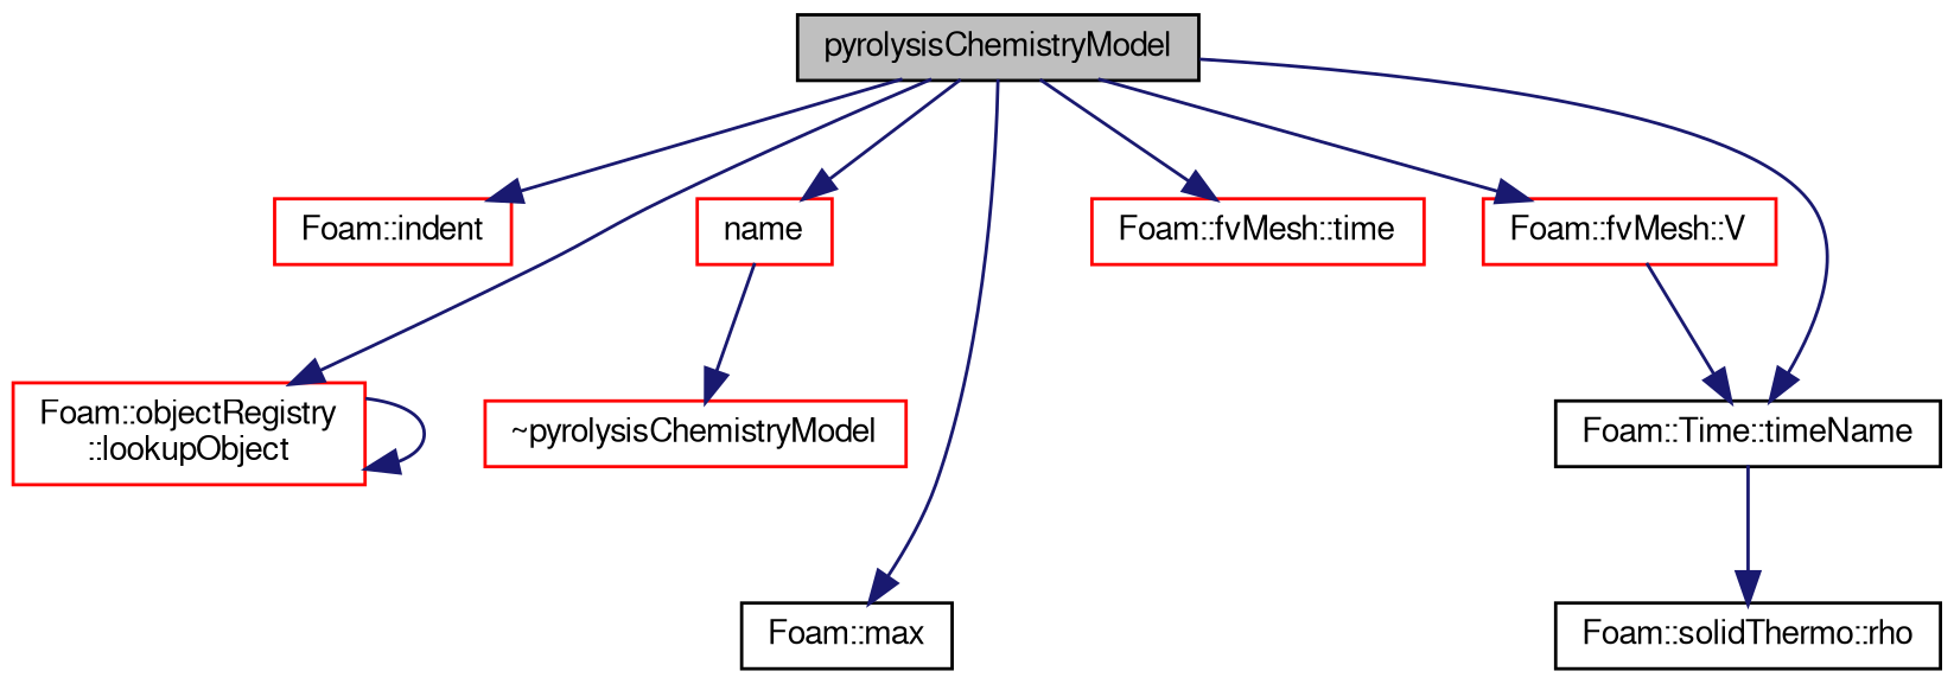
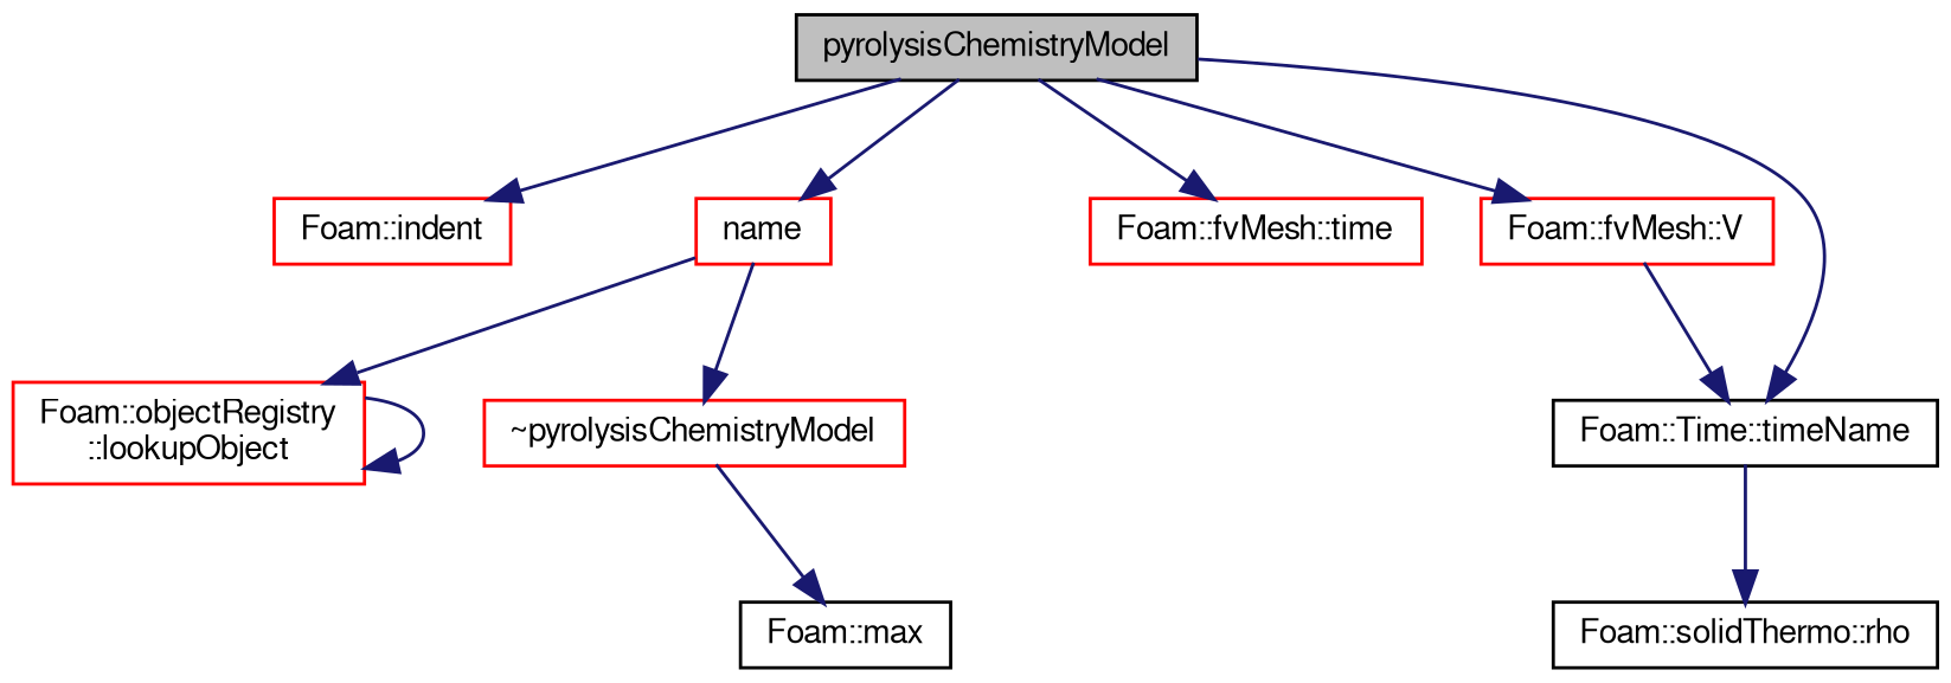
  digraph {
    rankdir=TB
    node [color=red fontname=FreeSans fontsize=10 shape=record]
    edge [color=midnightblue fontname=FreeSans fontsize=10 labelfontname=FreeSans labelfontsize=10 style=solid]
    n1 [color=black fillcolor=grey75 fontcolor=black height=0.2 label=pyrolysisChemistryModel style=filled width=0.4]
    n2 [height=0.2 label="Foam::indent" width=0.4]
    n3 [height=0.2 label="Foam::objectRegistry\l::lookupObject" width=0.4]
    n4 [color=black height=0.2 label="Foam::max" width=0.4]
    n5 [height=0.2 label=name width=0.4]
    n6 [height=0.2 label="Foam::fvMesh::time" width=0.4]
    n7 [color=black height=0.2 label="Foam::Time::timeName" width=0.4]
    n8 [height=0.2 label="Foam::fvMesh::V" width=0.4]
    n9 [height=0.2 label="~pyrolysisChemistryModel" width=0.4]
    n10 [color=black height=0.2 label="Foam::solidThermo::rho" width=0.4]
    n1 -> n2
-   n1 -> n3
-   n1 -> n4
+   n5 -> n3
+   n9 -> n4
    n1 -> n5
    n1 -> n6
    n1 -> n7
    n1 -> n8
    n3 -> n3
    n5 -> n9
    n7 -> n10
    n8 -> n7
  }
